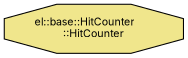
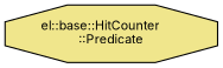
  digraph {
    rankdir=LR
    fontname=Inter
-   n1 [color=black fillcolor=khaki fontname=Inter fontsize=10 height=0.2 label="el::base::HitCounter\l::HitCounter" shape=octagon style=filled width=0.4]
+   n1 [color=black fillcolor=khaki fontname=Inter fontsize=10 height=0.2 label="el::base::HitCounter\l::Predicate" shape=octagon style=filled width=0.4]
  }
